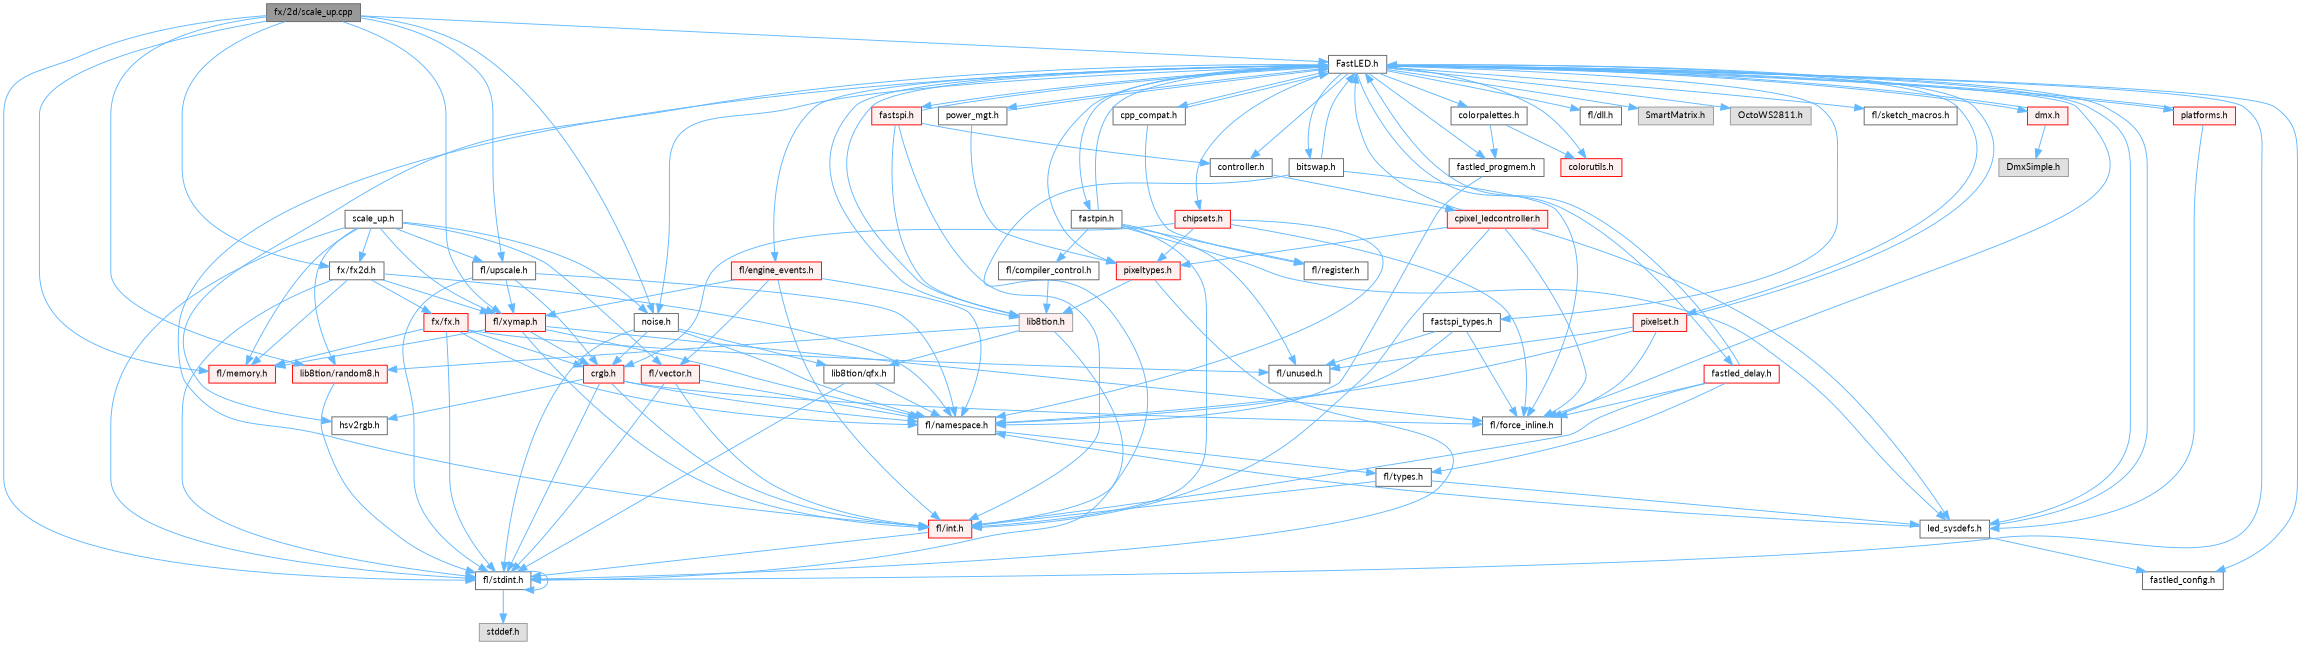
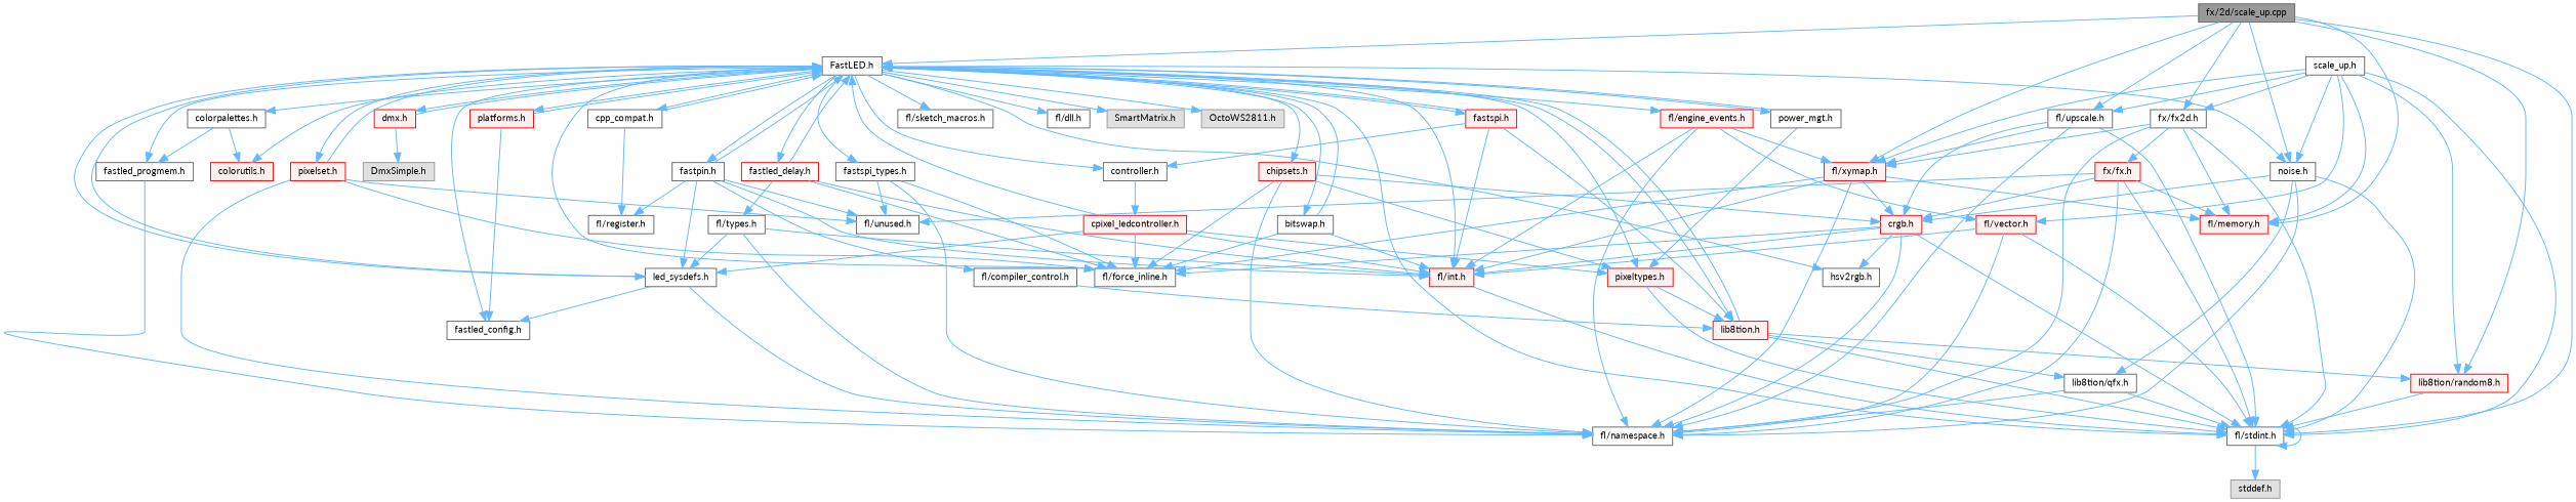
  digraph {
    fontname=Lato
    node [color=grey40 fillcolor=white fontname=Lato fontsize=10 shape=box style=filled]
    edge [color=steelblue1 fontname=Lato fontsize=10 labelfontname=Helvetica labelfontsize=10 style=solid]
    n1 [color=gray40 fillcolor=grey60 fontcolor=black height=0.2 label="fx/2d/scale_up.cpp" width=0.4]
    n2 [height=0.2 label="fl/stdint.h" width=0.4]
    n3 [height=0.2 label="FastLED.h" width=0.4]
    n4 [color=red fillcolor="#FFF0F0" height=0.2 label="lib8tion/random8.h" width=0.4]
    n5 [height=0.2 label="noise.h" width=0.4]
    n6 [color=red fillcolor="#FFF0F0" height=0.2 label="fl/xymap.h" width=0.4]
    n7 [color=red fillcolor="#FFF0F0" height=0.2 label="fl/memory.h" width=0.4]
    n8 [height=0.2 label="fl/upscale.h" width=0.4]
    n9 [height=0.2 label="fx/fx2d.h" width=0.4]
    n10 [color=grey60 fillcolor="#E0E0E0" height=0.2 label="stddef.h" width=0.4]
    n11 [height=0.2 label="fl/dll.h" width=0.4]
    n12 [color=grey60 fillcolor="#E0E0E0" height=0.2 label="SmartMatrix.h" width=0.4]
    n13 [color=grey60 fillcolor="#E0E0E0" height=0.2 label="OctoWS2811.h" width=0.4]
    n14 [height=0.2 label="fl/force_inline.h" width=0.4]
    n15 [height=0.2 label="cpp_compat.h" width=0.4]
    n16 [height=0.2 label="fastled_config.h" width=0.4]
    n17 [height=0.2 label="led_sysdefs.h" width=0.4]
    n18 [color=red height=0.2 label="fastled_delay.h" width=0.4]
    n19 [color=red fillcolor="#FFF0F0" height=0.2 label="fl/int.h" width=0.4]
    n20 [height=0.2 label="bitswap.h" width=0.4]
    n21 [height=0.2 label="controller.h" width=0.4]
    n22 [color=red fillcolor="#FFF0F0" height=0.2 label="pixeltypes.h" width=0.4]
-   n23 [color=grey60 fillcolor="#FFF0F0" height=0.2 label="lib8tion.h" width=0.4]
+   n23 [color=red fillcolor="#FFF0F0" height=0.2 label="lib8tion.h" width=0.4]
    n24 [height=0.2 label="fastpin.h" width=0.4]
    n25 [height=0.2 label="fastspi_types.h" width=0.4]
    n26 [color=red fillcolor="#FFF0F0" height=0.2 label="dmx.h" width=0.4]
    n27 [color=red fillcolor="#FFF0F0" height=0.2 label="platforms.h" width=0.4]
    n28 [height=0.2 label="fastled_progmem.h" width=0.4]
    n29 [height=0.2 label="hsv2rgb.h" width=0.4]
    n30 [color=red fillcolor="#FFF0F0" height=0.2 label="colorutils.h" width=0.4]
    n31 [color=red fillcolor="#FFF0F0" height=0.2 label="pixelset.h" width=0.4]
    n32 [height=0.2 label="colorpalettes.h" width=0.4]
    n33 [height=0.2 label="power_mgt.h" width=0.4]
    n34 [color=red fillcolor="#FFF0F0" height=0.2 label="fastspi.h" width=0.4]
    n35 [color=red fillcolor="#FFF0F0" height=0.2 label="chipsets.h" width=0.4]
    n36 [color=red fillcolor="#FFF0F0" height=0.2 label="fl/engine_events.h" width=0.4]
    n37 [height=0.2 label="fl/sketch_macros.h" width=0.4]
    n38 [height=0.2 label="fl/namespace.h" width=0.4]
    n39 [height=0.2 label="lib8tion/qfx.h" width=0.4]
    n40 [color=red fillcolor="#FFF0F0" height=0.2 label="crgb.h" width=0.4]
    n41 [color=red fillcolor="#FFF0F0" height=0.2 label="fx/fx.h" width=0.4]
    n42 [height=0.2 label="scale_up.h" width=0.4]
    n43 [color=red fillcolor="#FFF0F0" height=0.2 label="fl/vector.h" width=0.4]
    n44 [height=0.2 label="fl/register.h" width=0.4]
    n45 [height=0.2 label="fl/types.h" width=0.4]
    n46 [color=red fillcolor="#FFF0F0" height=0.2 label="cpixel_ledcontroller.h" width=0.4]
    n47 [height=0.2 label="fl/compiler_control.h" width=0.4]
    n48 [height=0.2 label="fl/unused.h" width=0.4]
    n49 [color=grey60 fillcolor="#E0E0E0" height=0.2 label="DmxSimple.h" width=0.4]
    n1 -> n2
    n1 -> n3
    n1 -> n4
    n1 -> n5
    n1 -> n6
    n1 -> n7
    n1 -> n8
    n1 -> n9
    n2 -> n2
    n2 -> n10
    n3 -> n2
    n3 -> n5
    n3 -> n11
    n3 -> n12
    n3 -> n13
    n3 -> n14
    n3 -> n15
    n3 -> n16
    n3 -> n17
    n3 -> n18
    n3 -> n19
    n3 -> n20
    n3 -> n21
    n3 -> n22
    n3 -> n23
    n3 -> n24
    n3 -> n25
    n3 -> n26
    n3 -> n27
    n3 -> n28
    n3 -> n29
    n3 -> n30
    n3 -> n31
    n3 -> n32
    n3 -> n33
    n3 -> n34
    n3 -> n35
    n3 -> n36
    n3 -> n37
    n4 -> n2
    n5 -> n2
    n5 -> n38
    n5 -> n39
    n5 -> n40
    n6 -> n7
    n6 -> n14
    n6 -> n19
    n6 -> n38
    n6 -> n40
    n8 -> n2
    n8 -> n6
    n8 -> n38
    n8 -> n40
    n9 -> n2
    n9 -> n6
    n9 -> n7
    n9 -> n38
    n9 -> n41
    n15 -> n3
    n15 -> n44
    n17 -> n3
    n17 -> n16
    n17 -> n38
    n18 -> n3
    n18 -> n14
    n18 -> n19
    n18 -> n45
    n19 -> n2
    n20 -> n3
    n20 -> n14
    n20 -> n19
    n21 -> n46
    n22 -> n2
    n22 -> n23
    n23 -> n2
    n23 -> n3
    n23 -> n4
    n23 -> n39
    n24 -> n3
    n24 -> n17
    n24 -> n19
    n24 -> n44
    n24 -> n47
    n24 -> n48
    n25 -> n14
    n25 -> n38
    n25 -> n48
    n26 -> n3
    n26 -> n49
    n27 -> n3
-   n27 -> n17
+   n27 -> n16
    n28 -> n38
    n31 -> n3
    n31 -> n14
    n31 -> n38
    n31 -> n48
    n32 -> n28
    n32 -> n30
    n33 -> n3
    n33 -> n22
    n34 -> n3
    n34 -> n19
    n34 -> n21
    n34 -> n23
    n35 -> n14
    n35 -> n22
    n35 -> n38
    n35 -> n40
    n36 -> n6
    n36 -> n19
    n36 -> n38
    n36 -> n43
    n39 -> n2
    n39 -> n38
    n40 -> n2
    n40 -> n14
    n40 -> n19
    n40 -> n29
    n40 -> n38
    n41 -> n2
    n41 -> n7
    n41 -> n38
    n41 -> n40
    n41 -> n48
    n42 -> n2
    n42 -> n4
    n42 -> n5
    n42 -> n6
    n42 -> n7
    n42 -> n8
    n42 -> n9
    n42 -> n43
    n43 -> n2
    n43 -> n19
    n43 -> n38
    n45 -> n17
    n45 -> n19
-   n38 -> n45
+   n45 -> n38
    n46 -> n3
    n46 -> n14
    n46 -> n17
    n46 -> n19
    n46 -> n22
    n47 -> n23
  }
